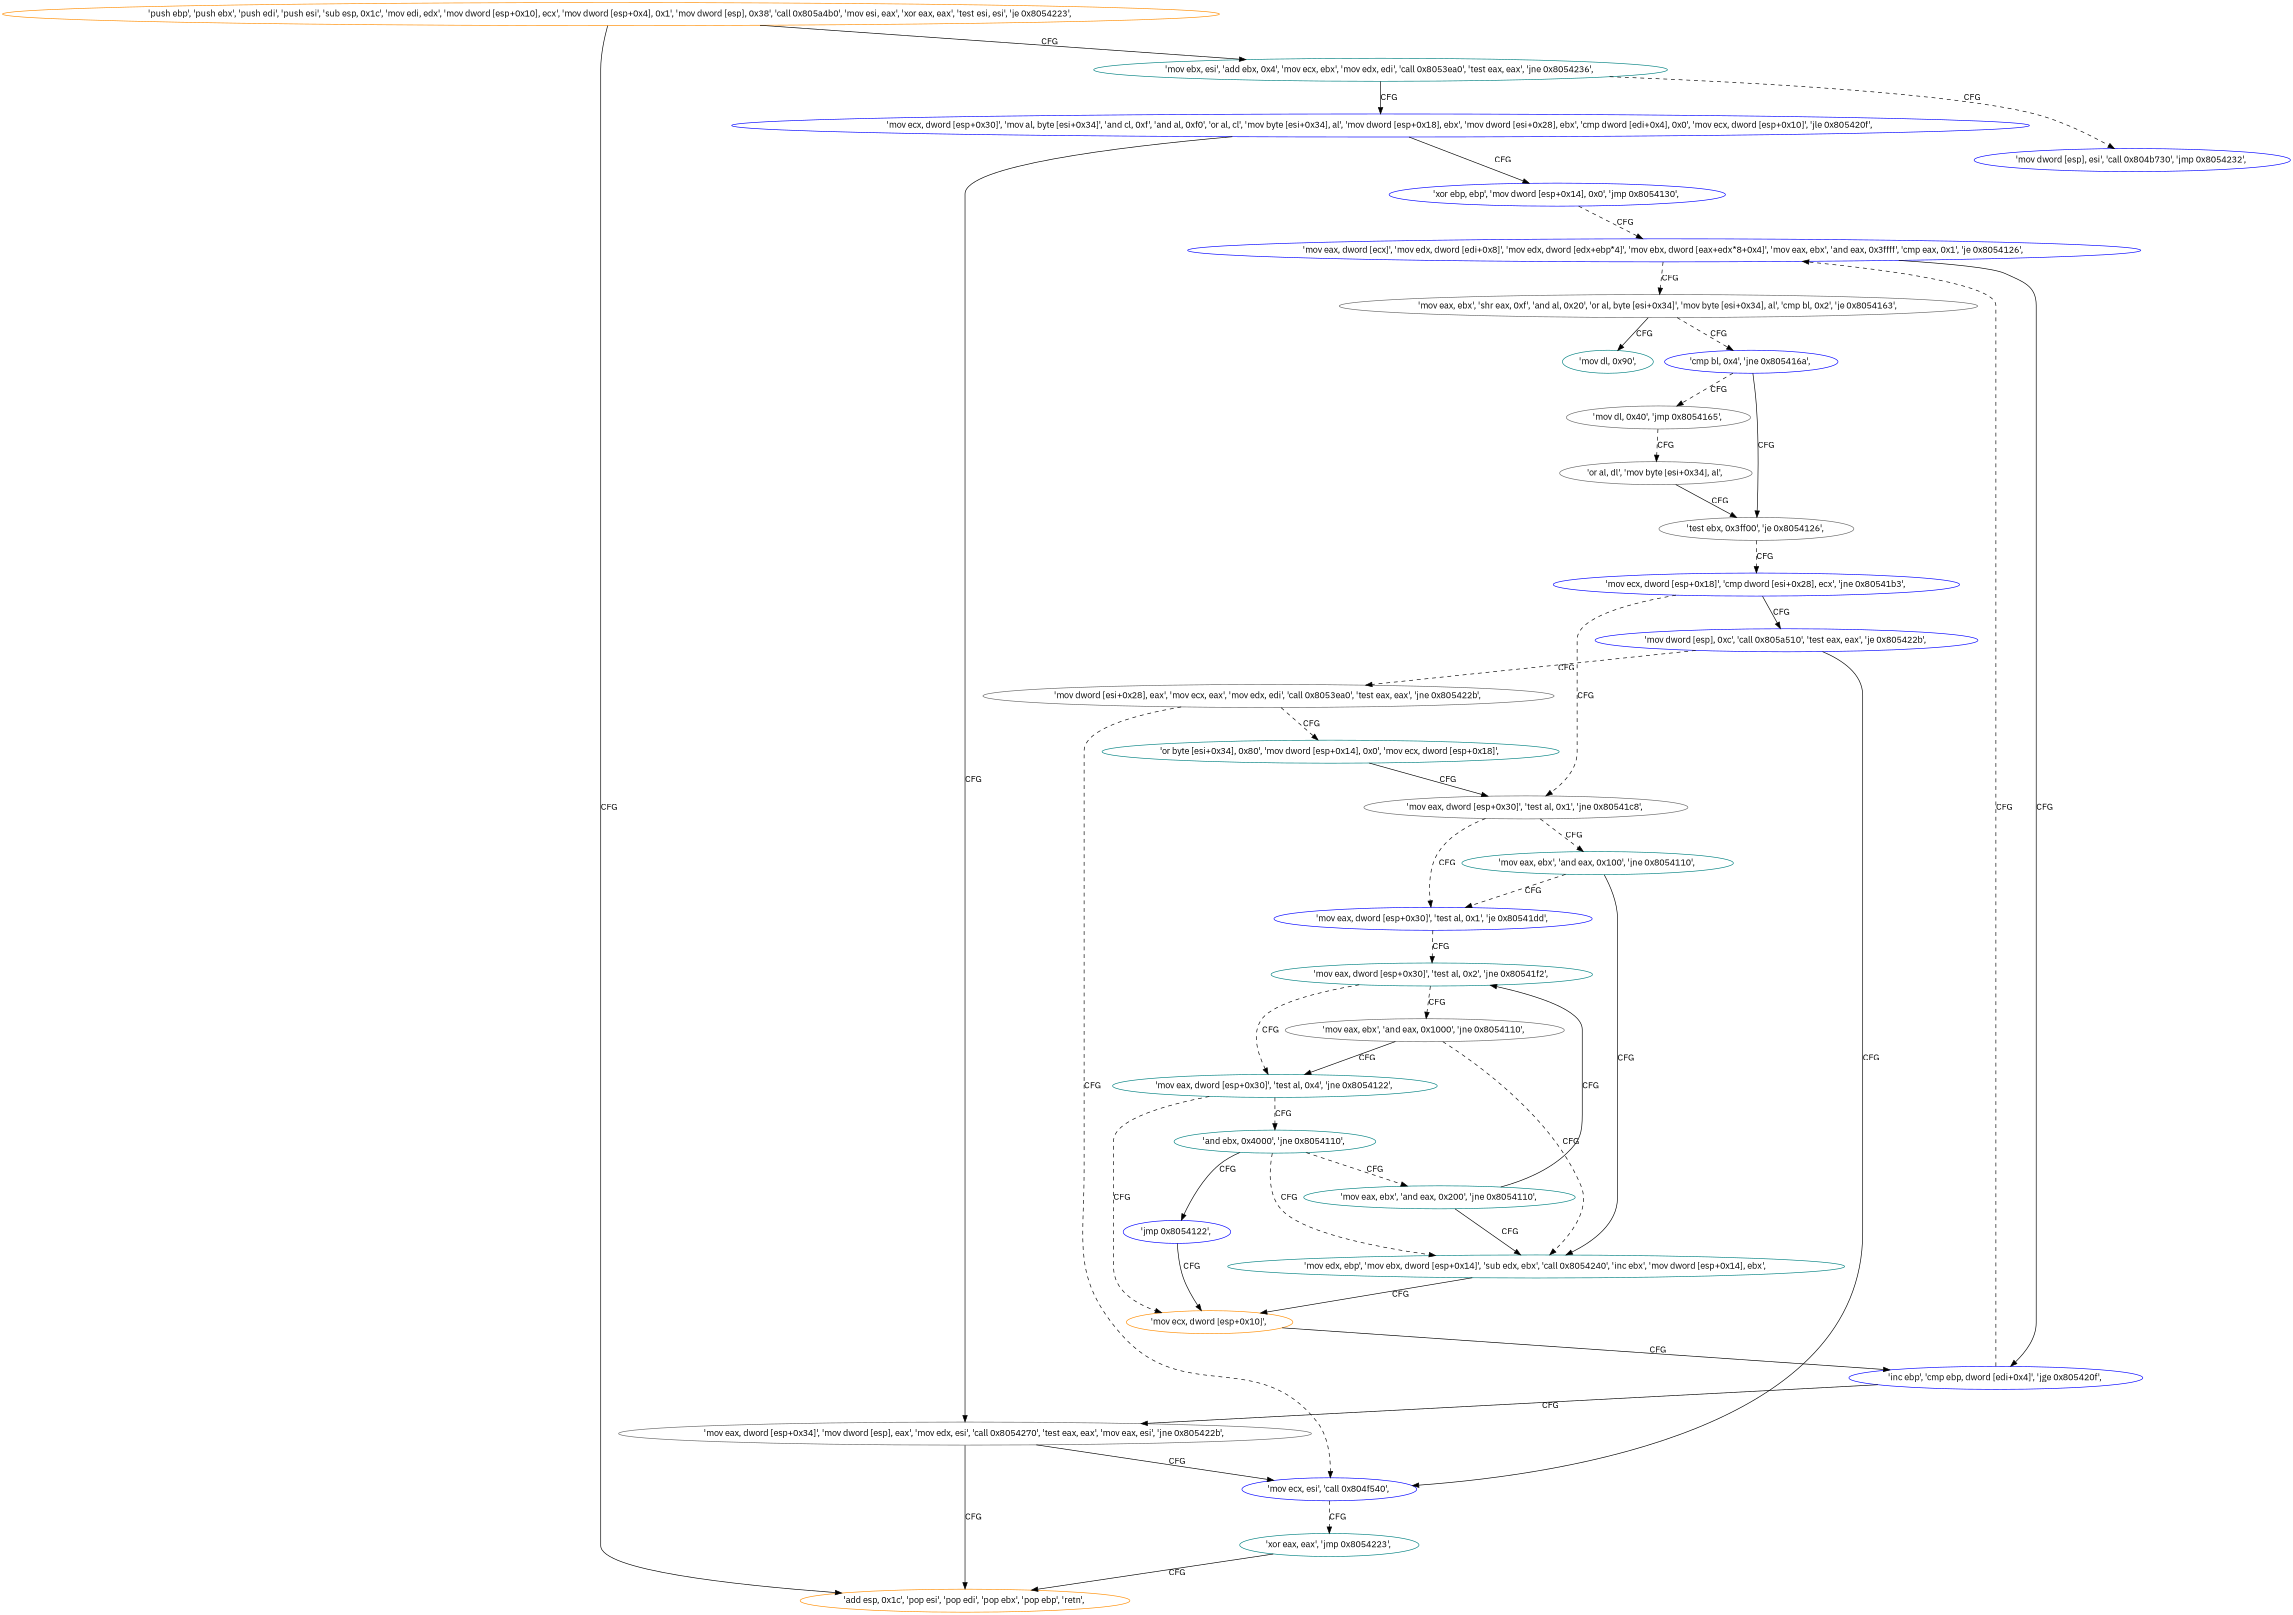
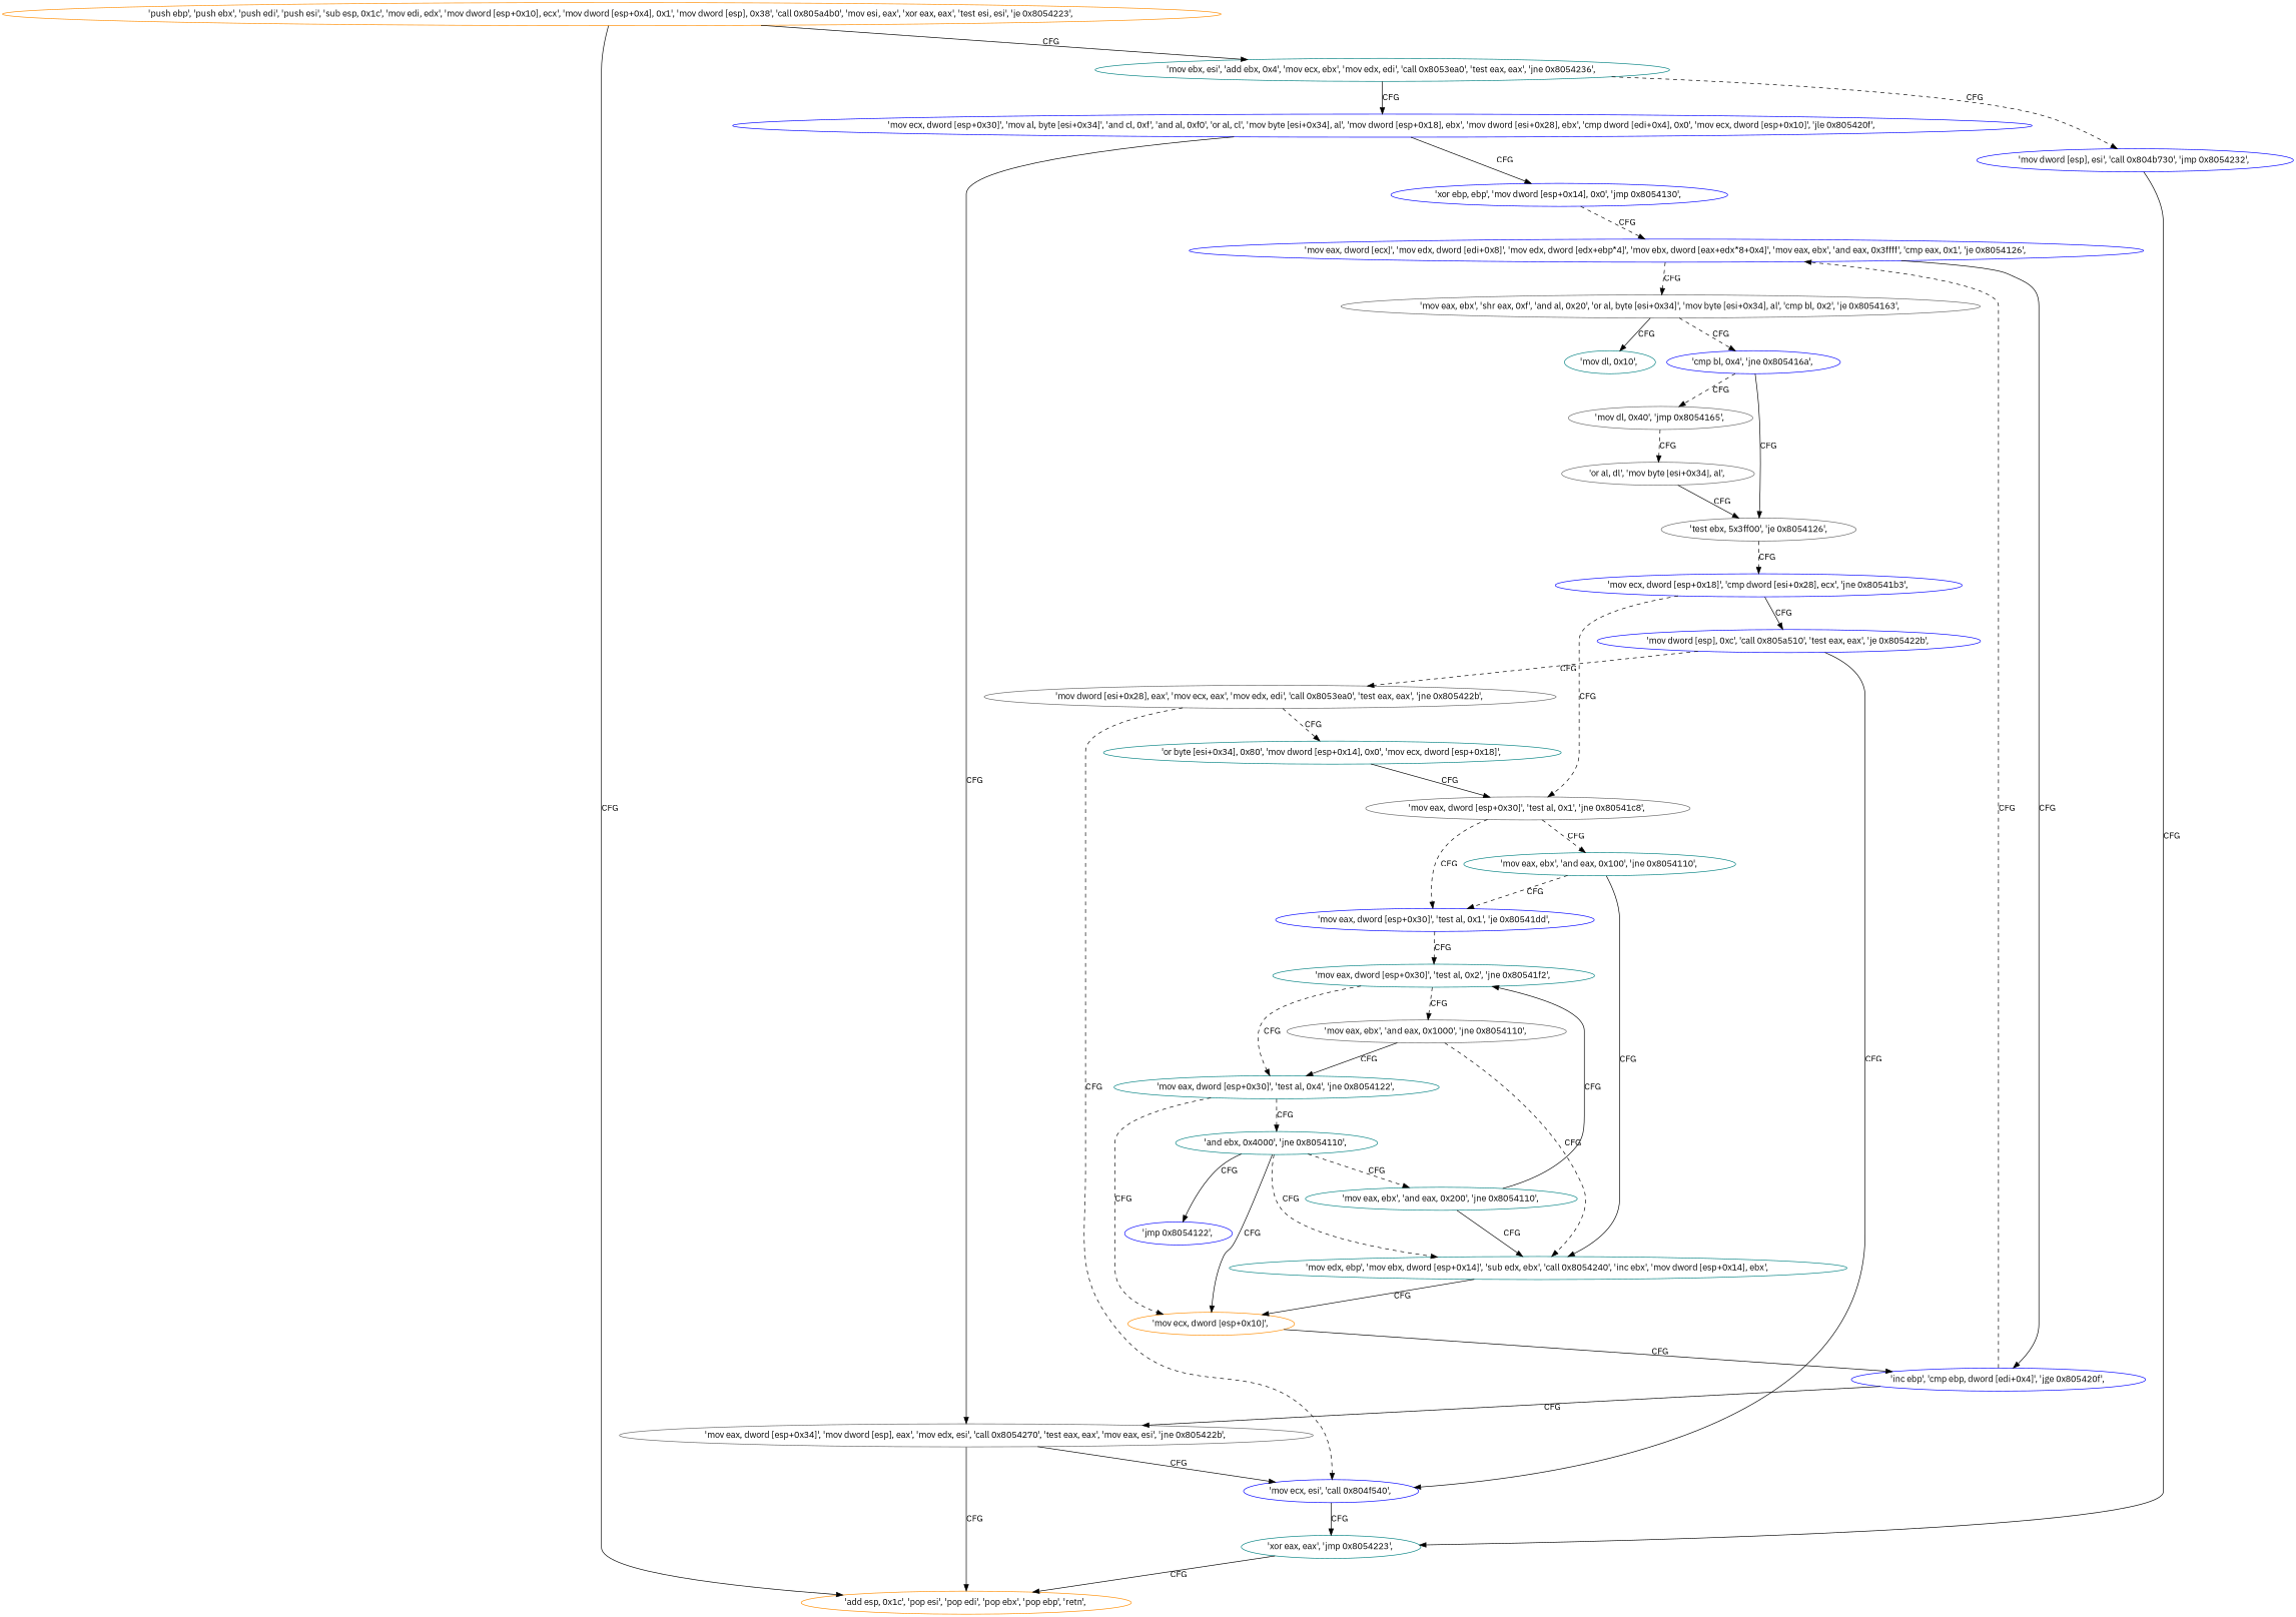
  digraph {
    fontname="IBM Plex Sans"
    node [color=blue fontname="IBM Plex Sans"]
    edge [fontname="IBM Plex Sans" style=solid]
    n1 [color=darkorange label="'push ebp', 'push ebx', 'push edi', 'push esi', 'sub esp, 0x1c', 'mov edi, edx', 'mov dword [esp+0x10], ecx', 'mov dword [esp+0x4], 0x1', 'mov dword [esp], 0x38', 'call 0x805a4b0', 'mov esi, eax', 'xor eax, eax', 'test esi, esi', 'je 0x8054223', "]
    n2 [color=darkorange label="'add esp, 0x1c', 'pop esi', 'pop edi', 'pop ebx', 'pop ebp', 'retn', "]
    n3 [color=teal label="'mov ebx, esi', 'add ebx, 0x4', 'mov ecx, ebx', 'mov edx, edi', 'call 0x8053ea0', 'test eax, eax', 'jne 0x8054236', "]
    n4 [label="'mov dword [esp], esi', 'call 0x804b730', 'jmp 0x8054232', "]
    n5 [label="'mov ecx, dword [esp+0x30]', 'mov al, byte [esi+0x34]', 'and cl, 0xf', 'and al, 0xf0', 'or al, cl', 'mov byte [esi+0x34], al', 'mov dword [esp+0x18], ebx', 'mov dword [esi+0x28], ebx', 'cmp dword [edi+0x4], 0x0', 'mov ecx, dword [esp+0x10]', 'jle 0x805420f', "]
    n6 [color=teal label="'xor eax, eax', 'jmp 0x8054223', "]
    n7 [color=gray40 label="'mov eax, dword [esp+0x34]', 'mov dword [esp], eax', 'mov edx, esi', 'call 0x8054270', 'test eax, eax', 'mov eax, esi', 'jne 0x805422b', "]
    n8 [label="'xor ebp, ebp', 'mov dword [esp+0x14], 0x0', 'jmp 0x8054130', "]
    n9 [label="'mov ecx, esi', 'call 0x804f540', "]
    n10 [label="'mov eax, dword [ecx]', 'mov edx, dword [edi+0x8]', 'mov edx, dword [edx+ebp*4]', 'mov ebx, dword [eax+edx*8+0x4]', 'mov eax, ebx', 'and eax, 0x3ffff', 'cmp eax, 0x1', 'je 0x8054126', "]
    n11 [label="'inc ebp', 'cmp ebp, dword [edi+0x4]', 'jge 0x805420f', "]
    n12 [color=gray40 label="'mov eax, ebx', 'shr eax, 0xf', 'and al, 0x20', 'or al, byte [esi+0x34]', 'mov byte [esi+0x34], al', 'cmp bl, 0x2', 'je 0x8054163', "]
-   n13 [color=teal label="'mov dl, 0x90',"]
+   n13 [color=teal label="'mov dl, 0x10', "]
    n14 [label="'cmp bl, 0x4', 'jne 0x805416a', "]
-   n15 [color=gray40 label="'test ebx, 0x3ff00', 'je 0x8054126', "]
+   n15 [color=gray40 label="'test ebx, 5x3ff00', 'je 0x8054126',"]
    n16 [color=gray40 label="'mov dl, 0x40', 'jmp 0x8054165', "]
    n17 [color=gray40 label="'or al, dl', 'mov byte [esi+0x34], al', "]
    n18 [label="'mov ecx, dword [esp+0x18]', 'cmp dword [esi+0x28], ecx', 'jne 0x80541b3', "]
    n19 [color=gray40 label="'mov eax, dword [esp+0x30]', 'test al, 0x1', 'jne 0x80541c8', "]
    n20 [label="'mov dword [esp], 0xc', 'call 0x805a510', 'test eax, eax', 'je 0x805422b', "]
    n21 [label="'mov eax, dword [esp+0x30]', 'test al, 0x1', 'je 0x80541dd', "]
    n22 [color=teal label="'mov eax, ebx', 'and eax, 0x100', 'jne 0x8054110', "]
    n23 [color=gray40 label="'mov dword [esi+0x28], eax', 'mov ecx, eax', 'mov edx, edi', 'call 0x8053ea0', 'test eax, eax', 'jne 0x805422b', "]
    n24 [color=teal label="'mov eax, dword [esp+0x30]', 'test al, 0x2', 'jne 0x80541f2', "]
    n25 [color=teal label="'mov edx, ebp', 'mov ebx, dword [esp+0x14]', 'sub edx, ebx', 'call 0x8054240', 'inc ebx', 'mov dword [esp+0x14], ebx', "]
    n26 [color=teal label="'or byte [esi+0x34], 0x80', 'mov dword [esp+0x14], 0x0', 'mov ecx, dword [esp+0x18]', "]
    n27 [color=teal label="'mov eax, dword [esp+0x30]', 'test al, 0x4', 'jne 0x8054122', "]
    n28 [color=gray40 label="'mov eax, ebx', 'and eax, 0x1000', 'jne 0x8054110', "]
    n29 [color=teal label="'mov eax, ebx', 'and eax, 0x200', 'jne 0x8054110', "]
    n30 [color=darkorange label="'mov ecx, dword [esp+0x10]', "]
    n31 [color=teal label="'and ebx, 0x4000', 'jne 0x8054110', "]
    n32 [label="'jmp 0x8054122', "]
    n1 -> n2 [label=CFG]
    n1 -> n3 [label=CFG]
    n3 -> n4 [label=CFG style=dashed]
    n3 -> n5 [label=CFG]
+   n4 -> n6 [label=CFG]
    n5 -> n7 [label=CFG]
    n5 -> n8 [label=CFG]
    n6 -> n2 [label=CFG]
    n7 -> n2 [label=CFG]
    n7 -> n9 [label=CFG]
    n8 -> n10 [label=CFG style=dashed]
-   n9 -> n6 [label=CFG style=dashed]
+   n9 -> n6 [label=CFG]
    n10 -> n11 [label=CFG]
    n10 -> n12 [label=CFG style=dashed]
    n11 -> n7 [label=CFG]
    n11 -> n10 [label=CFG style=dashed]
    n12 -> n13 [label=CFG]
    n12 -> n14 [label=CFG style=dashed]
    n14 -> n15 [label=CFG]
    n14 -> n16 [label=CFG style=dashed]
    n15 -> n18 [label=CFG style=dashed]
    n16 -> n17 [label=CFG style=dashed]
    n17 -> n15 [label=CFG]
    n18 -> n19 [label=CFG style=dashed]
    n18 -> n20 [label=CFG]
    n19 -> n21 [label=CFG style=dashed]
    n19 -> n22 [label=CFG style=dashed]
    n20 -> n9 [label=CFG]
    n20 -> n23 [label=CFG style=dashed]
    n21 -> n24 [label=CFG style=dashed]
    n22 -> n21 [label=CFG style=dashed]
    n22 -> n25 [label=CFG]
    n23 -> n9 [label=CFG style=dashed]
    n23 -> n26 [label=CFG style=dashed]
    n24 -> n27 [label=CFG style=dashed]
    n24 -> n28 [label=CFG style=dashed]
    n25 -> n30 [label=CFG]
    n26 -> n19 [label=CFG]
    n27 -> n30 [label=CFG style=dashed]
    n27 -> n31 [label=CFG style=dashed]
    n28 -> n25 [label=CFG style=dashed]
    n28 -> n27 [label=CFG]
    n29 -> n24 [label=CFG]
    n29 -> n25 [label=CFG]
    n30 -> n11 [label=CFG]
    n31 -> n25 [label=CFG style=dashed]
    n31 -> n29 [label=CFG style=dashed]
    n31 -> n32 [label=CFG]
-   n32 -> n30 [label=CFG]
+   n31 -> n30 [label=CFG]
  }
